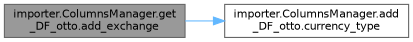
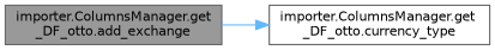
  digraph {
    rankdir=LR
    node [fontname=Helvetica fontsize=10 shape=box style=filled]
    n1 [color=gray40 fillcolor=grey60 fontcolor=black height=0.2 label="importer.ColumnsManager.get\l_DF_otto.add_exchange" width=0.4]
-   n2 [color=grey40 fillcolor=white height=0.2 label="importer.ColumnsManager.add\l_DF_otto.currency_type" width=0.4]
+   n2 [color=grey40 fillcolor=white height=0.2 label="importer.ColumnsManager.get\l_DF_otto.currency_type" width=0.4]
    n1 -> n2 [color=steelblue1 fontname=Helvetica fontsize=10 labelfontname=Helvetica labelfontsize=10 style=solid]
  }
